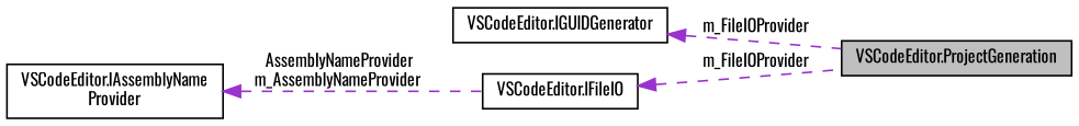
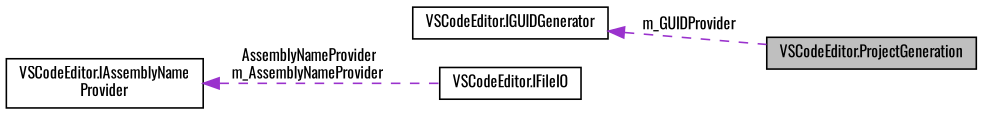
  digraph {
    fontname=Oswald
    rankdir=LR
    node [color=black fillcolor=white fontname=Oswald fontsize=10 shape=record style=filled]
    edge [color=darkorchid3 dir=back fontname=Oswald fontsize=10 labelfontname=Helvetica labelfontsize=10 style=dashed]
    n1 [fillcolor=grey75 fontcolor=black height=0.2 label="VSCodeEditor.ProjectGeneration" width=0.4]
    n2 [height=0.2 label="VSCodeEditor.IGUIDGenerator" width=0.4]
    n3 [height=0.2 label="VSCodeEditor.IAssemblyName\lProvider" width=0.4]
    n4 [height=0.2 label="VSCodeEditor.IFileIO" width=0.4]
-   n2 -> n1 [label=" m_FileIOProvider"]
+   n2 -> n1 [label=" m_GUIDProvider"]
    n3 -> n4 [label=" AssemblyNameProvider\nm_AssemblyNameProvider"]
-   n4 -> n1 [label=" m_FileIOProvider"]
  }
